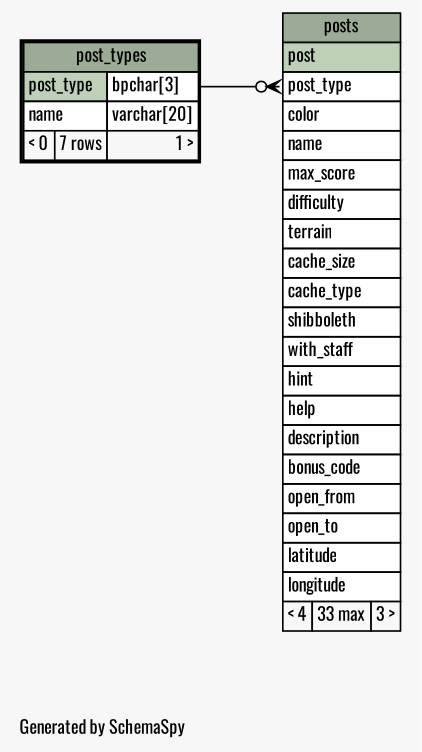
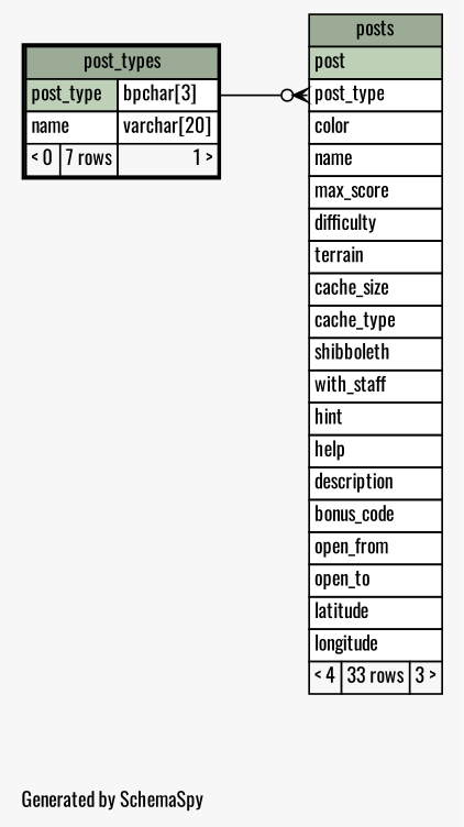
  digraph {
    bgcolor="#f7f7f7"
    fontname=Oswald
    fontsize=11
    label="\nGenerated by SchemaSpy"
    labeljust=l
    nodesep=0.18
    rankdir=RL
    ranksep=0.46
    node [fontname=Oswald fontsize=11 shape=plaintext]
-   n1 [label=<     <TABLE BORDER="0" CELLBORDER="1" CELLSPACING="0" BGCOLOR="#ffffff">       <TR><TD COLSPAN="3" BGCOLOR="#9bab96" ALIGN="CENTER">posts</TD></TR>       <TR><TD PORT="post" COLSPAN="3" BGCOLOR="#bed1b8" ALIGN="LEFT">post</TD></TR>       <TR><TD PORT="post_type" COLSPAN="3" ALIGN="LEFT">post_type</TD></TR>       <TR><TD PORT="color" COLSPAN="3" ALIGN="LEFT">color</TD></TR>       <TR><TD PORT="name" COLSPAN="3" ALIGN="LEFT">name</TD></TR>       <TR><TD PORT="max_score" COLSPAN="3" ALIGN="LEFT">max_score</TD></TR>       <TR><TD PORT="difficulty" COLSPAN="3" ALIGN="LEFT">difficulty</TD></TR>       <TR><TD PORT="terrain" COLSPAN="3" ALIGN="LEFT">terrain</TD></TR>       <TR><TD PORT="cache_size" COLSPAN="3" ALIGN="LEFT">cache_size</TD></TR>       <TR><TD PORT="cache_type" COLSPAN="3" ALIGN="LEFT">cache_type</TD></TR>       <TR><TD PORT="shibboleth" COLSPAN="3" ALIGN="LEFT">shibboleth</TD></TR>       <TR><TD PORT="with_staff" COLSPAN="3" ALIGN="LEFT">with_staff</TD></TR>       <TR><TD PORT="hint" COLSPAN="3" ALIGN="LEFT">hint</TD></TR>       <TR><TD PORT="help" COLSPAN="3" ALIGN="LEFT">help</TD></TR>       <TR><TD PORT="description" COLSPAN="3" ALIGN="LEFT">description</TD></TR>       <TR><TD PORT="bonus_code" COLSPAN="3" ALIGN="LEFT">bonus_code</TD></TR>       <TR><TD PORT="open_from" COLSPAN="3" ALIGN="LEFT">open_from</TD></TR>       <TR><TD PORT="open_to" COLSPAN="3" ALIGN="LEFT">open_to</TD></TR>       <TR><TD PORT="latitude" COLSPAN="3" ALIGN="LEFT">latitude</TD></TR>       <TR><TD PORT="longitude" COLSPAN="3" ALIGN="LEFT">longitude</TD></TR>       <TR><TD ALIGN="LEFT" BGCOLOR="#f7f7f7">&lt; 4</TD><TD ALIGN="RIGHT" BGCOLOR="#f7f7f7">33 max</TD><TD ALIGN="RIGHT" BGCOLOR="#f7f7f7">3 &gt;</TD></TR>     </TABLE>>]
+   n1 [label=<     <TABLE BORDER="0" CELLBORDER="1" CELLSPACING="0" BGCOLOR="#ffffff">       <TR><TD COLSPAN="3" BGCOLOR="#9bab96" ALIGN="CENTER">posts</TD></TR>       <TR><TD PORT="post" COLSPAN="3" BGCOLOR="#bed1b8" ALIGN="LEFT">post</TD></TR>       <TR><TD PORT="post_type" COLSPAN="3" ALIGN="LEFT">post_type</TD></TR>       <TR><TD PORT="color" COLSPAN="3" ALIGN="LEFT">color</TD></TR>       <TR><TD PORT="name" COLSPAN="3" ALIGN="LEFT">name</TD></TR>       <TR><TD PORT="max_score" COLSPAN="3" ALIGN="LEFT">max_score</TD></TR>       <TR><TD PORT="difficulty" COLSPAN="3" ALIGN="LEFT">difficulty</TD></TR>       <TR><TD PORT="terrain" COLSPAN="3" ALIGN="LEFT">terrain</TD></TR>       <TR><TD PORT="cache_size" COLSPAN="3" ALIGN="LEFT">cache_size</TD></TR>       <TR><TD PORT="cache_type" COLSPAN="3" ALIGN="LEFT">cache_type</TD></TR>       <TR><TD PORT="shibboleth" COLSPAN="3" ALIGN="LEFT">shibboleth</TD></TR>       <TR><TD PORT="with_staff" COLSPAN="3" ALIGN="LEFT">with_staff</TD></TR>       <TR><TD PORT="hint" COLSPAN="3" ALIGN="LEFT">hint</TD></TR>       <TR><TD PORT="help" COLSPAN="3" ALIGN="LEFT">help</TD></TR>       <TR><TD PORT="description" COLSPAN="3" ALIGN="LEFT">description</TD></TR>       <TR><TD PORT="bonus_code" COLSPAN="3" ALIGN="LEFT">bonus_code</TD></TR>       <TR><TD PORT="open_from" COLSPAN="3" ALIGN="LEFT">open_from</TD></TR>       <TR><TD PORT="open_to" COLSPAN="3" ALIGN="LEFT">open_to</TD></TR>       <TR><TD PORT="latitude" COLSPAN="3" ALIGN="LEFT">latitude</TD></TR>       <TR><TD PORT="longitude" COLSPAN="3" ALIGN="LEFT">longitude</TD></TR>       <TR><TD ALIGN="LEFT" BGCOLOR="#f7f7f7">&lt; 4</TD><TD ALIGN="RIGHT" BGCOLOR="#f7f7f7">33 rows</TD><TD ALIGN="RIGHT" BGCOLOR="#f7f7f7">3 &gt;</TD></TR>     </TABLE>>]
    n2 [label=<     <TABLE BORDER="2" CELLBORDER="1" CELLSPACING="0" BGCOLOR="#ffffff">       <TR><TD COLSPAN="3" BGCOLOR="#9bab96" ALIGN="CENTER">post_types</TD></TR>       <TR><TD PORT="post_type" COLSPAN="2" BGCOLOR="#bed1b8" ALIGN="LEFT">post_type</TD><TD PORT="post_type.type" ALIGN="LEFT">bpchar[3]</TD></TR>       <TR><TD PORT="name" COLSPAN="2" ALIGN="LEFT">name</TD><TD PORT="name.type" ALIGN="LEFT">varchar[20]</TD></TR>       <TR><TD ALIGN="LEFT" BGCOLOR="#f7f7f7">&lt; 0</TD><TD ALIGN="RIGHT" BGCOLOR="#f7f7f7">7 rows</TD><TD ALIGN="RIGHT" BGCOLOR="#f7f7f7">1 &gt;</TD></TR>     </TABLE>>]
    n1 -> n2 [arrowhead=none arrowsize=0.8 arrowtail=crowodot dir=back headport="post_type.type:e" tailport="post_type:w" fontname=Oswald]
  }
